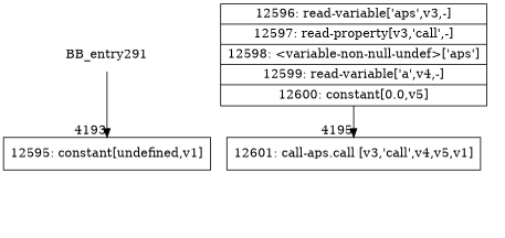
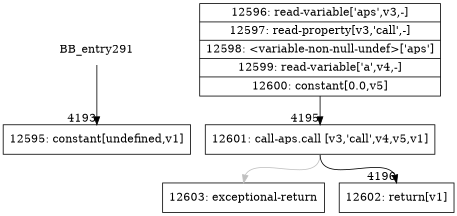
  digraph {
    rankdir=TD
    node [shape=record]
    edge [headport=n tailport=s]
    n1 [label=BB_entry291 shape=none]
    n2 [label="{12595: constant[undefined,v1]}"]
    n3 [label="{12596: read-variable['aps',v3,-]|12597: read-property[v3,'call',-]|12598: \<variable-non-null-undef\>['aps']|12599: read-variable['a',v4,-]|12600: constant[0.0,v5]}"]
    n4 [label="{12601: call-aps.call [v3,'call',v4,v5,v1]}"]
+   n5 [label="{12603: exceptional-return}"]
+   n6 [label="{12602: return[v1]}"]
    n1 -> n2 [headlabel="    4193"]
    n3 -> n4 [headlabel="      4195"]
+   n4 -> n5 [color=gray]
+   n4 -> n6 [headlabel="      4196"]
  }
